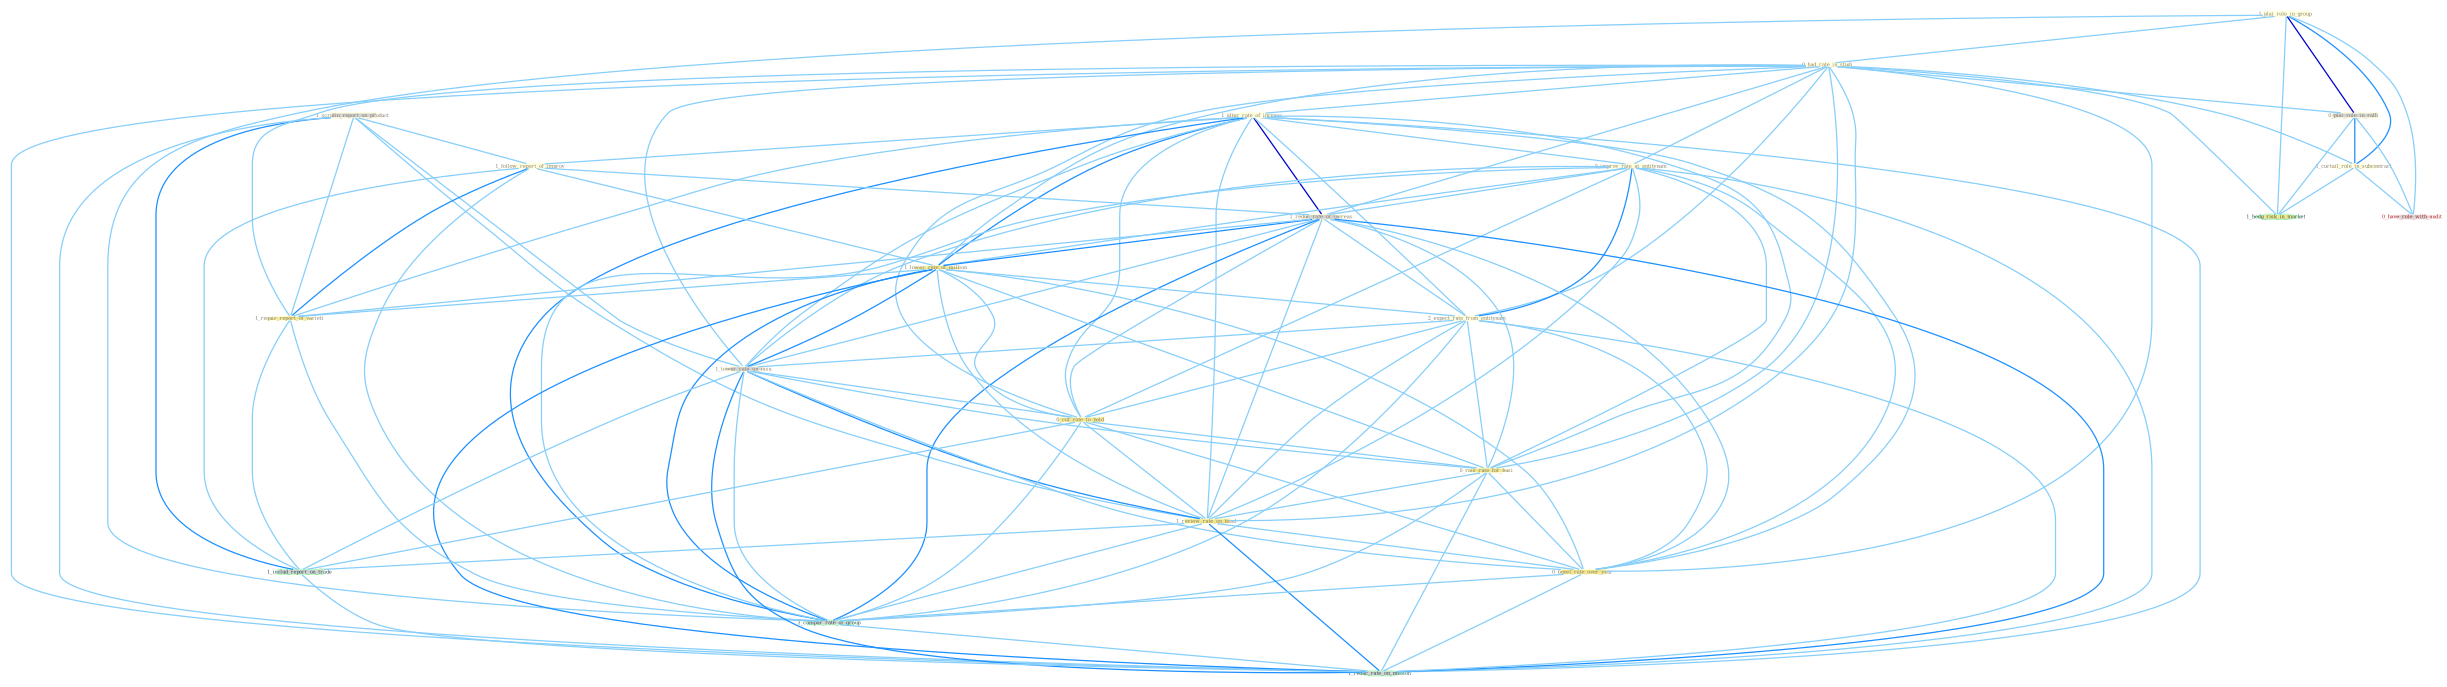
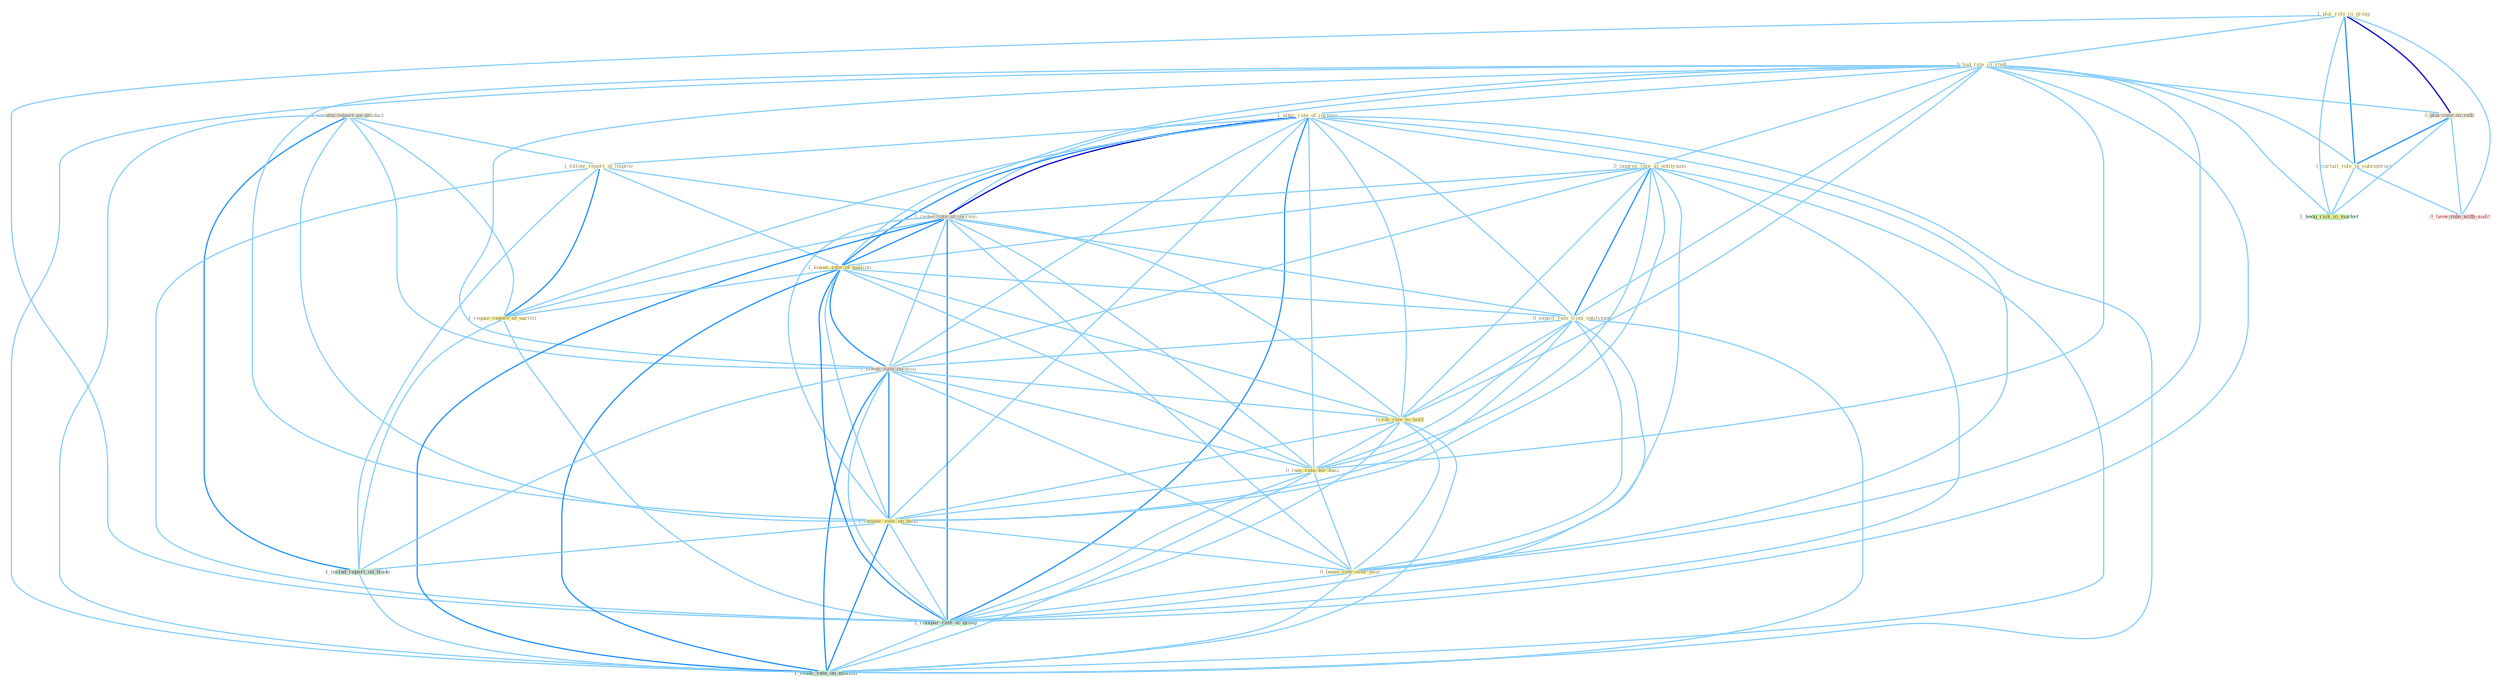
  graph {
    node [color="#ffffe0" fillcolor=lightgrey fixedsize=true fontcolor="#8b7d6b" fontsize=4 shape=hexagon style=filled]
    edge [color="#87cefa" w=1]
    "1_scrutin_report_on_product " [height=.06 shape=folder width=.5]
    "1_plai_role_in_group " [fillcolor=lightyellow height=.06 shape=folder width=.5]
    "0_had_rate_in_studi " [fillcolor=lightyellow height=.06 shape=house width=.5]
    "1_alter_rate_of_increas " [fillcolor=lightyellow height=.06 width=.5]
    "0_improv_rate_at_entitynam " [fillcolor=lightyellow height=.06 shape=house width=.5]
    "0_plai_role_in_ralli " [height=.06 shape=folder width=.5]
    "1_follow_report_of_improv " [fillcolor=lightyellow height=.06 width=.5]
    "1_reduc_rate_of_increas " [height=.06 width=.5]
    "1_lower_rate_of_million " [fillcolor=khaki height=.06 shape=house width=.5]
    "1_requir_report_of_varieti " [fillcolor=khaki height=.06 shape=house width=.5]
-   "0_expect_rate_from_entitynam " [fillcolor=lightyellow height=.06 width=.5 label="2_expect_rate_from_entitynam"]
+   "0_expect_rate_from_entitynam " [fillcolor=lightyellow height=.06 width=.5]
    "1_curtail_role_in_subcontract " [fillcolor=lightyellow height=.06 shape=house width=.5]
    "1_lower_rate_on_issu " [height=.06 width=.5]
    "0_cut_rate_to_hold " [fillcolor=khaki height=.06 shape=folder width=.5]
    "0_rais_rate_for_busi " [fillcolor=khaki height=.06 width=.5]
    "1_review_rate_on_bond " [fillcolor=khaki height=.06 shape=folder width=.5]
-   "0_boost_rate_over_year " [fillcolor=khaki height=.06 shape=folder width=.5]
+   "0_boost_rate_over_year " [fillcolor=khaki height=.06 shape=house width=.5]
    "0_have_role_with_audit " [color="#fff0f5" fontcolor="#b22222" height=.06 width=.5]
    "1_includ_report_on_trade " [color="#BDFCC9" fontcolor="#2f4f4f" height=.06 shape=folder width=.5]
    "1_reduc_rate_on_million " [color="#BDFCC9" fontcolor="#2f4f4f" height=.06 width=.5]
    "1_compar_rate_of_group " [color="#BDFCC9" fontcolor="#2f4f4f" height=.06 shape=house width=.5]
    "1_hedg_risk_in_market " [color="#BDFCC9" fillcolor=khaki fontcolor="#2f4f4f" height=.06 width=.5]
    subgraph sub_1 {
      "1_scrutin_report_on_product "
      "1_plai_role_in_group "
      "0_had_rate_in_studi "
      "1_alter_rate_of_increas "
      "0_improv_rate_at_entitynam "
      "0_plai_role_in_ralli "
      "1_follow_report_of_improv "
      "1_reduc_rate_of_increas "
      "1_lower_rate_of_million "
      "1_requir_report_of_varieti "
      "0_expect_rate_from_entitynam "
      "1_curtail_role_in_subcontract "
      "1_lower_rate_on_issu "
      "0_cut_rate_to_hold "
      "0_rais_rate_for_busi "
      "1_review_rate_on_bond "
      "0_boost_rate_over_year "
    }
    subgraph sub_2 {
      "0_have_role_with_audit "
    }
    "1_scrutin_report_on_product " -- "1_follow_report_of_improv "
    "1_scrutin_report_on_product " -- "1_requir_report_of_varieti "
    "1_scrutin_report_on_product " -- "1_lower_rate_on_issu "
    "1_scrutin_report_on_product " -- "1_review_rate_on_bond "
    "1_scrutin_report_on_product " -- "1_includ_report_on_trade " [color="#1e90ff" w=2]
    "1_scrutin_report_on_product " -- "1_reduc_rate_on_million "
    "1_plai_role_in_group " -- "0_had_rate_in_studi "
    "1_plai_role_in_group " -- "0_plai_role_in_ralli " [color="#0000cd" w=3]
    "1_plai_role_in_group " -- "1_curtail_role_in_subcontract " [color="#1e90ff" w=2]
    "1_plai_role_in_group " -- "0_have_role_with_audit "
    "1_plai_role_in_group " -- "1_compar_rate_of_group "
    "1_plai_role_in_group " -- "1_hedg_risk_in_market "
    "0_had_rate_in_studi " -- "1_alter_rate_of_increas "
    "0_had_rate_in_studi " -- "0_improv_rate_at_entitynam "
    "0_had_rate_in_studi " -- "0_plai_role_in_ralli "
    "0_had_rate_in_studi " -- "1_reduc_rate_of_increas "
    "0_had_rate_in_studi " -- "1_lower_rate_of_million "
    "0_had_rate_in_studi " -- "0_expect_rate_from_entitynam "
    "0_had_rate_in_studi " -- "1_curtail_role_in_subcontract "
    "0_had_rate_in_studi " -- "1_lower_rate_on_issu "
    "0_had_rate_in_studi " -- "0_cut_rate_to_hold "
    "0_had_rate_in_studi " -- "0_rais_rate_for_busi "
    "0_had_rate_in_studi " -- "1_review_rate_on_bond "
    "0_had_rate_in_studi " -- "0_boost_rate_over_year "
    "0_had_rate_in_studi " -- "1_reduc_rate_on_million "
-   "0_had_rate_in_studi " -- "1_requir_report_of_varieti "
+   "0_had_rate_in_studi " -- "1_compar_rate_of_group "
    "0_had_rate_in_studi " -- "1_hedg_risk_in_market "
    "1_alter_rate_of_increas " -- "0_improv_rate_at_entitynam "
    "1_alter_rate_of_increas " -- "1_follow_report_of_improv "
    "1_alter_rate_of_increas " -- "1_reduc_rate_of_increas " [color="#0000cd" w=3]
    "1_alter_rate_of_increas " -- "1_lower_rate_of_million " [color="#1e90ff" w=2]
    "1_alter_rate_of_increas " -- "1_requir_report_of_varieti "
    "1_alter_rate_of_increas " -- "0_expect_rate_from_entitynam "
    "1_alter_rate_of_increas " -- "1_lower_rate_on_issu "
    "1_alter_rate_of_increas " -- "0_cut_rate_to_hold "
    "1_alter_rate_of_increas " -- "0_rais_rate_for_busi "
    "1_alter_rate_of_increas " -- "1_review_rate_on_bond "
    "1_alter_rate_of_increas " -- "0_boost_rate_over_year "
    "1_alter_rate_of_increas " -- "1_reduc_rate_on_million "
    "1_alter_rate_of_increas " -- "1_compar_rate_of_group " [color="#1e90ff" w=2]
    "0_improv_rate_at_entitynam " -- "1_reduc_rate_of_increas "
    "0_improv_rate_at_entitynam " -- "1_lower_rate_of_million "
    "0_improv_rate_at_entitynam " -- "0_expect_rate_from_entitynam " [color="#1e90ff" w=2]
    "0_improv_rate_at_entitynam " -- "1_lower_rate_on_issu "
    "0_improv_rate_at_entitynam " -- "0_cut_rate_to_hold "
    "0_improv_rate_at_entitynam " -- "0_rais_rate_for_busi "
    "0_improv_rate_at_entitynam " -- "1_review_rate_on_bond "
    "0_improv_rate_at_entitynam " -- "0_boost_rate_over_year "
    "0_improv_rate_at_entitynam " -- "1_reduc_rate_on_million "
    "0_improv_rate_at_entitynam " -- "1_compar_rate_of_group "
    "0_plai_role_in_ralli " -- "1_curtail_role_in_subcontract " [color="#1e90ff" w=2]
    "0_plai_role_in_ralli " -- "0_have_role_with_audit "
    "0_plai_role_in_ralli " -- "1_hedg_risk_in_market "
    "1_follow_report_of_improv " -- "1_reduc_rate_of_increas "
    "1_follow_report_of_improv " -- "1_lower_rate_of_million "
    "1_follow_report_of_improv " -- "1_requir_report_of_varieti " [color="#1e90ff" w=2]
    "1_follow_report_of_improv " -- "1_includ_report_on_trade "
    "1_follow_report_of_improv " -- "1_compar_rate_of_group "
    "1_reduc_rate_of_increas " -- "1_lower_rate_of_million " [color="#1e90ff" w=2]
    "1_reduc_rate_of_increas " -- "1_requir_report_of_varieti "
    "1_reduc_rate_of_increas " -- "0_expect_rate_from_entitynam "
    "1_reduc_rate_of_increas " -- "1_lower_rate_on_issu "
    "1_reduc_rate_of_increas " -- "0_cut_rate_to_hold "
    "1_reduc_rate_of_increas " -- "0_rais_rate_for_busi "
    "1_reduc_rate_of_increas " -- "1_review_rate_on_bond "
    "1_reduc_rate_of_increas " -- "0_boost_rate_over_year "
    "1_reduc_rate_of_increas " -- "1_reduc_rate_on_million " [color="#1e90ff" w=2]
    "1_reduc_rate_of_increas " -- "1_compar_rate_of_group " [color="#1e90ff" w=2]
    "1_lower_rate_of_million " -- "1_requir_report_of_varieti "
    "1_lower_rate_of_million " -- "0_expect_rate_from_entitynam "
    "1_lower_rate_of_million " -- "1_lower_rate_on_issu " [color="#1e90ff" w=2]
    "1_lower_rate_of_million " -- "0_cut_rate_to_hold "
    "1_lower_rate_of_million " -- "0_rais_rate_for_busi "
    "1_lower_rate_of_million " -- "1_review_rate_on_bond "
-   "1_lower_rate_of_million " -- "0_boost_rate_over_year "
    "1_lower_rate_of_million " -- "1_reduc_rate_on_million " [color="#1e90ff" w=2]
    "1_lower_rate_of_million " -- "1_compar_rate_of_group " [color="#1e90ff" w=2]
    "1_requir_report_of_varieti " -- "1_includ_report_on_trade "
    "1_requir_report_of_varieti " -- "1_compar_rate_of_group "
    "0_expect_rate_from_entitynam " -- "1_lower_rate_on_issu "
    "0_expect_rate_from_entitynam " -- "0_cut_rate_to_hold "
    "0_expect_rate_from_entitynam " -- "0_rais_rate_for_busi "
    "0_expect_rate_from_entitynam " -- "1_review_rate_on_bond "
    "0_expect_rate_from_entitynam " -- "0_boost_rate_over_year "
    "0_expect_rate_from_entitynam " -- "1_reduc_rate_on_million "
    "0_expect_rate_from_entitynam " -- "1_compar_rate_of_group "
    "1_curtail_role_in_subcontract " -- "0_have_role_with_audit "
    "1_curtail_role_in_subcontract " -- "1_hedg_risk_in_market "
    "1_lower_rate_on_issu " -- "0_cut_rate_to_hold "
    "1_lower_rate_on_issu " -- "0_rais_rate_for_busi "
    "1_lower_rate_on_issu " -- "1_review_rate_on_bond " [color="#1e90ff" w=2]
    "1_lower_rate_on_issu " -- "0_boost_rate_over_year "
    "1_lower_rate_on_issu " -- "1_includ_report_on_trade "
    "1_lower_rate_on_issu " -- "1_reduc_rate_on_million " [color="#1e90ff" w=2]
    "1_lower_rate_on_issu " -- "1_compar_rate_of_group "
    "0_cut_rate_to_hold " -- "0_rais_rate_for_busi "
    "0_cut_rate_to_hold " -- "1_review_rate_on_bond "
    "0_cut_rate_to_hold " -- "0_boost_rate_over_year "
-   "0_cut_rate_to_hold " -- "1_includ_report_on_trade "
+   "0_cut_rate_to_hold " -- "1_reduc_rate_on_million "
    "0_cut_rate_to_hold " -- "1_compar_rate_of_group "
    "0_rais_rate_for_busi " -- "1_review_rate_on_bond "
    "0_rais_rate_for_busi " -- "0_boost_rate_over_year "
    "0_rais_rate_for_busi " -- "1_reduc_rate_on_million "
    "0_rais_rate_for_busi " -- "1_compar_rate_of_group "
    "1_review_rate_on_bond " -- "0_boost_rate_over_year "
    "1_review_rate_on_bond " -- "1_includ_report_on_trade "
    "1_review_rate_on_bond " -- "1_reduc_rate_on_million " [color="#1e90ff" w=2]
    "1_review_rate_on_bond " -- "1_compar_rate_of_group "
    "0_boost_rate_over_year " -- "1_reduc_rate_on_million "
    "0_boost_rate_over_year " -- "1_compar_rate_of_group "
    "1_includ_report_on_trade " -- "1_reduc_rate_on_million "
    "1_compar_rate_of_group " -- "1_reduc_rate_on_million "
  }
